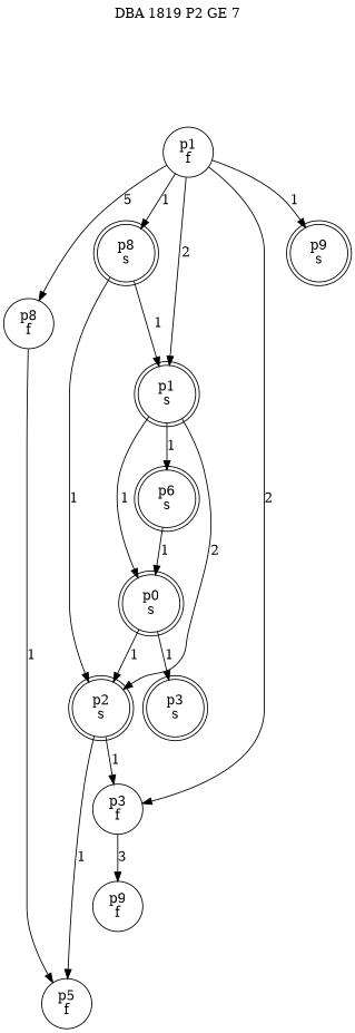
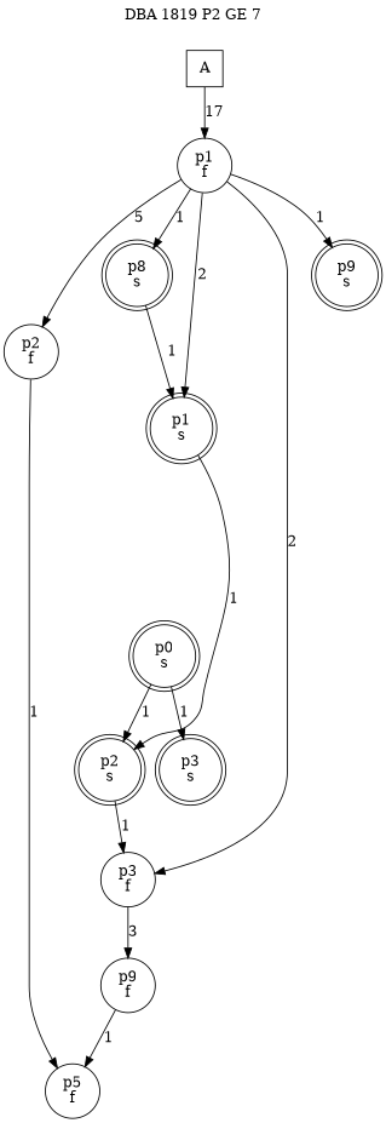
  digraph {
    label=" DBA 1819 P2 GE 7 "
    labelloc=tl
    rankdir=TB
    node [shape=doublecircle]
+   n1 [label=A shape=square]
    n2 [label="p1\nf" shape=circle]
    n3 [label="p1\ns"]
    n4 [label="p3\nf" shape=circle]
-   n5 [label="p8\nf" shape=circle]
+   n5 [label="p2\nf" shape=circle]
    n6 [label="p8\ns"]
    n7 [label="p9\ns"]
-   n8 [label="p6\ns"]
    n9 [label="p0\ns"]
    n10 [label="p2\ns"]
    n11 [label="p9\nf" shape=circle]
    n12 [label="p5\nf" shape=circle]
    n13 [label="p3\ns"]
+   n1 -> n2 [label=17]
    n2 -> n3 [label=2]
    n2 -> n4 [label=2]
    n2 -> n5 [label=5]
    n2 -> n6 [label=1]
    n2 -> n7 [label=1]
-   n3 -> n8 [label=1]
-   n3 -> n9 [label=1]
-   n3 -> n10 [label=2]
+   n3 -> n10 [label=1]
    n4 -> n11 [label=3]
    n5 -> n12 [label=1]
    n6 -> n3 [label=1]
-   n6 -> n10 [label=1]
-   n8 -> n9 [label=1]
    n9 -> n10 [label=1]
    n9 -> n13 [label=1]
    n10 -> n4 [label=1]
-   n10 -> n12 [label=1]
+   n11 -> n12 [label=1]
  }
